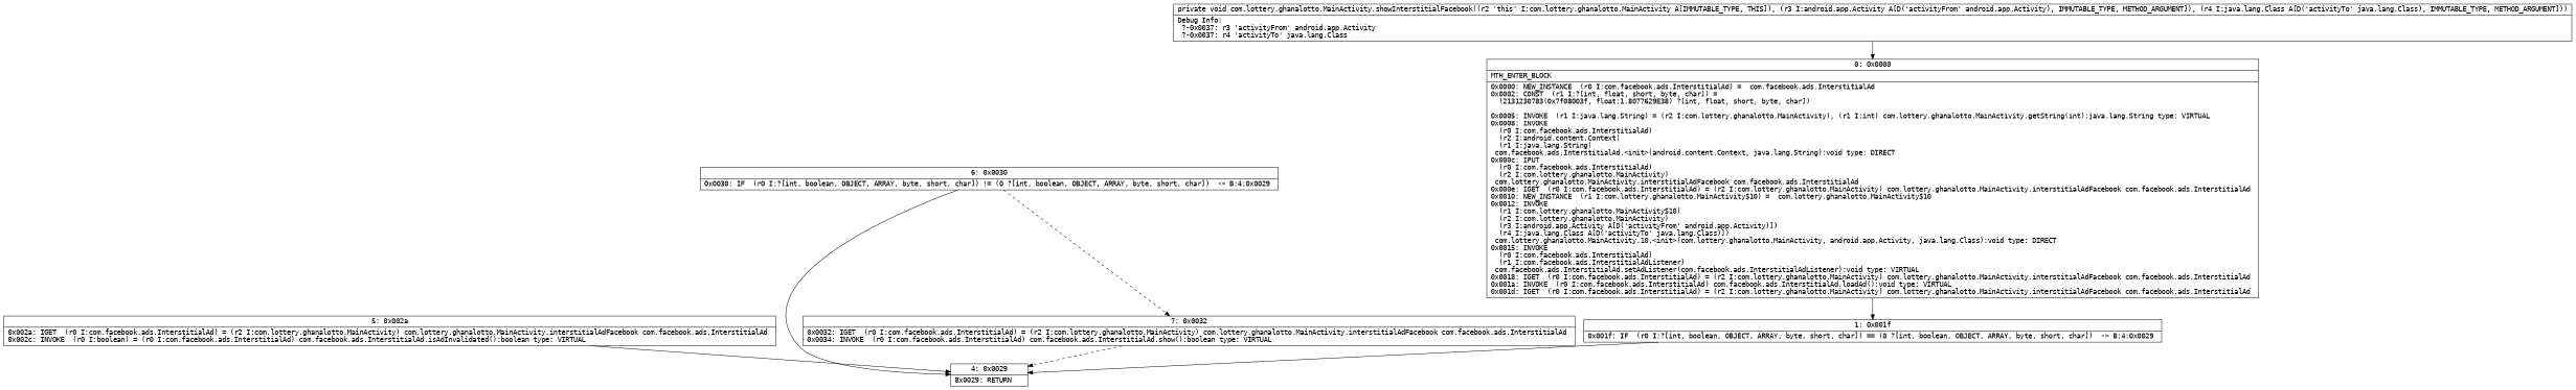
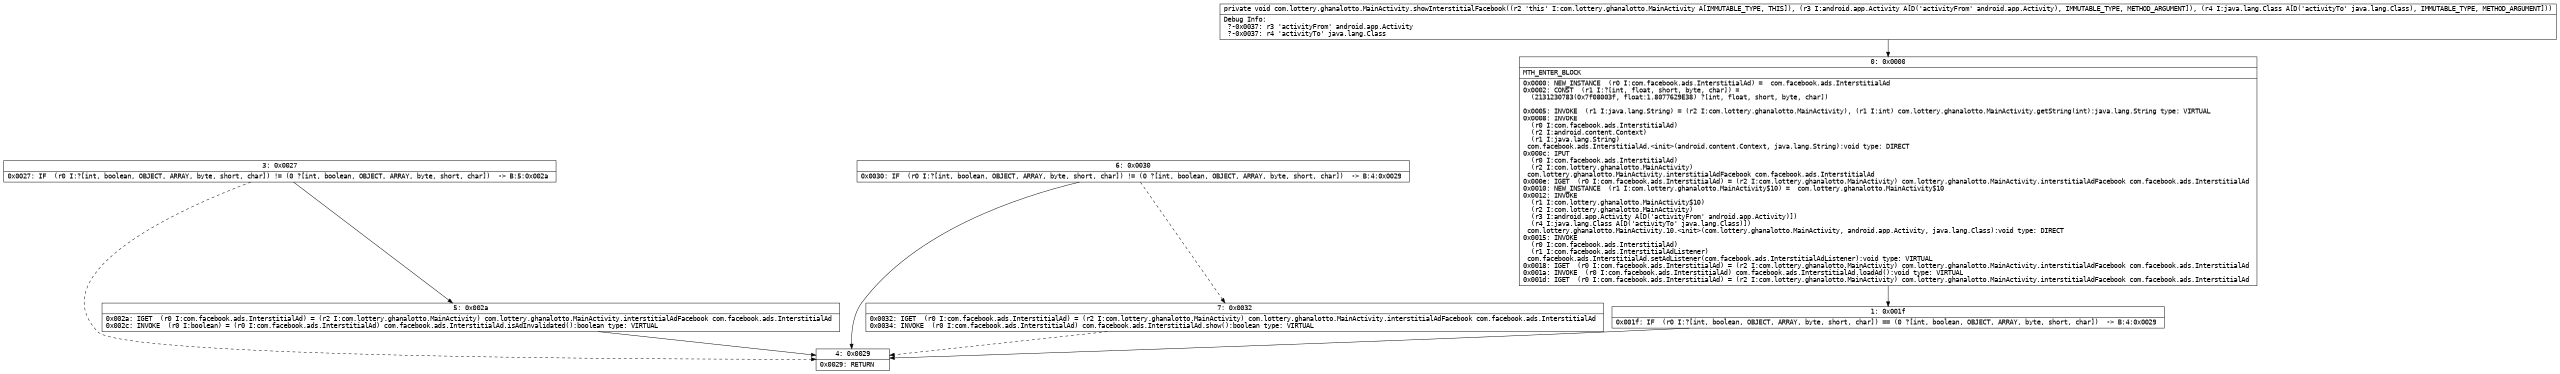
  digraph {
    fontname="DejaVu Sans Mono"
    node [fontname="DejaVu Sans Mono" shape=record]
    edge [fontname="DejaVu Sans Mono"]
    n1 [label="{0\:\ 0x0000|MTH_ENTER_BLOCK\l|0x0000: NEW_INSTANCE  (r0 I:com.facebook.ads.InterstitialAd) =  com.facebook.ads.InterstitialAd \l0x0002: CONST  (r1 I:?[int, float, short, byte, char]) = \l  (2131230783(0x7f08003f, float:1.8077629E38) ?[int, float, short, byte, char])\l \l0x0005: INVOKE  (r1 I:java.lang.String) = (r2 I:com.lottery.ghanalotto.MainActivity), (r1 I:int) com.lottery.ghanalotto.MainActivity.getString(int):java.lang.String type: VIRTUAL \l0x0008: INVOKE  \l  (r0 I:com.facebook.ads.InterstitialAd)\l  (r2 I:android.content.Context)\l  (r1 I:java.lang.String)\l com.facebook.ads.InterstitialAd.\<init\>(android.content.Context, java.lang.String):void type: DIRECT \l0x000c: IPUT  \l  (r0 I:com.facebook.ads.InterstitialAd)\l  (r2 I:com.lottery.ghanalotto.MainActivity)\l com.lottery.ghanalotto.MainActivity.interstitialAdFacebook com.facebook.ads.InterstitialAd \l0x000e: IGET  (r0 I:com.facebook.ads.InterstitialAd) = (r2 I:com.lottery.ghanalotto.MainActivity) com.lottery.ghanalotto.MainActivity.interstitialAdFacebook com.facebook.ads.InterstitialAd \l0x0010: NEW_INSTANCE  (r1 I:com.lottery.ghanalotto.MainActivity$10) =  com.lottery.ghanalotto.MainActivity$10 \l0x0012: INVOKE  \l  (r1 I:com.lottery.ghanalotto.MainActivity$10)\l  (r2 I:com.lottery.ghanalotto.MainActivity)\l  (r3 I:android.app.Activity A[D('activityFrom' android.app.Activity)])\l  (r4 I:java.lang.Class A[D('activityTo' java.lang.Class)])\l com.lottery.ghanalotto.MainActivity.10.\<init\>(com.lottery.ghanalotto.MainActivity, android.app.Activity, java.lang.Class):void type: DIRECT \l0x0015: INVOKE  \l  (r0 I:com.facebook.ads.InterstitialAd)\l  (r1 I:com.facebook.ads.InterstitialAdListener)\l com.facebook.ads.InterstitialAd.setAdListener(com.facebook.ads.InterstitialAdListener):void type: VIRTUAL \l0x0018: IGET  (r0 I:com.facebook.ads.InterstitialAd) = (r2 I:com.lottery.ghanalotto.MainActivity) com.lottery.ghanalotto.MainActivity.interstitialAdFacebook com.facebook.ads.InterstitialAd \l0x001a: INVOKE  (r0 I:com.facebook.ads.InterstitialAd) com.facebook.ads.InterstitialAd.loadAd():void type: VIRTUAL \l0x001d: IGET  (r0 I:com.facebook.ads.InterstitialAd) = (r2 I:com.lottery.ghanalotto.MainActivity) com.lottery.ghanalotto.MainActivity.interstitialAdFacebook com.facebook.ads.InterstitialAd \l}"]
    n2 [label="{1\:\ 0x001f|0x001f: IF  (r0 I:?[int, boolean, OBJECT, ARRAY, byte, short, char]) == (0 ?[int, boolean, OBJECT, ARRAY, byte, short, char])  \-\> B:4:0x0029 \l}"]
-   n3 [label="{4\:\ 0x0029|8x0029: RETURN   \l}"]
+   n3 [label="{4\:\ 0x0029|0x0029: RETURN   \l}"]
+   n4 [label="{3\:\ 0x0027|0x0027: IF  (r0 I:?[int, boolean, OBJECT, ARRAY, byte, short, char]) != (0 ?[int, boolean, OBJECT, ARRAY, byte, short, char])  \-\> B:5:0x002a \l}"]
    n5 [label="{5\:\ 0x002a|0x002a: IGET  (r0 I:com.facebook.ads.InterstitialAd) = (r2 I:com.lottery.ghanalotto.MainActivity) com.lottery.ghanalotto.MainActivity.interstitialAdFacebook com.facebook.ads.InterstitialAd \l0x002c: INVOKE  (r0 I:boolean) = (r0 I:com.facebook.ads.InterstitialAd) com.facebook.ads.InterstitialAd.isAdInvalidated():boolean type: VIRTUAL \l}"]
    n6 [label="{6\:\ 0x0030|0x0030: IF  (r0 I:?[int, boolean, OBJECT, ARRAY, byte, short, char]) != (0 ?[int, boolean, OBJECT, ARRAY, byte, short, char])  \-\> B:4:0x0029 \l}"]
    n7 [label="{7\:\ 0x0032|0x0032: IGET  (r0 I:com.facebook.ads.InterstitialAd) = (r2 I:com.lottery.ghanalotto.MainActivity) com.lottery.ghanalotto.MainActivity.interstitialAdFacebook com.facebook.ads.InterstitialAd \l0x0034: INVOKE  (r0 I:com.facebook.ads.InterstitialAd) com.facebook.ads.InterstitialAd.show():boolean type: VIRTUAL \l}"]
    n8 [label="{private void com.lottery.ghanalotto.MainActivity.showInterstitialFacebook((r2 'this' I:com.lottery.ghanalotto.MainActivity A[IMMUTABLE_TYPE, THIS]), (r3 I:android.app.Activity A[D('activityFrom' android.app.Activity), IMMUTABLE_TYPE, METHOD_ARGUMENT]), (r4 I:java.lang.Class A[D('activityTo' java.lang.Class), IMMUTABLE_TYPE, METHOD_ARGUMENT]))  | Debug Info:\l  ?\-0x0037: r3 'activityFrom' android.app.Activity\l  ?\-0x0037: r4 'activityTo' java.lang.Class\l}"]
    n1 -> n2
    n2 -> n3
+   n4 -> n3 [style=dashed]
+   n4 -> n5
    n5 -> n3
    n6 -> n3
    n6 -> n7 [style=dashed]
    n7 -> n3 [style=dashed]
    n8 -> n1
  }
